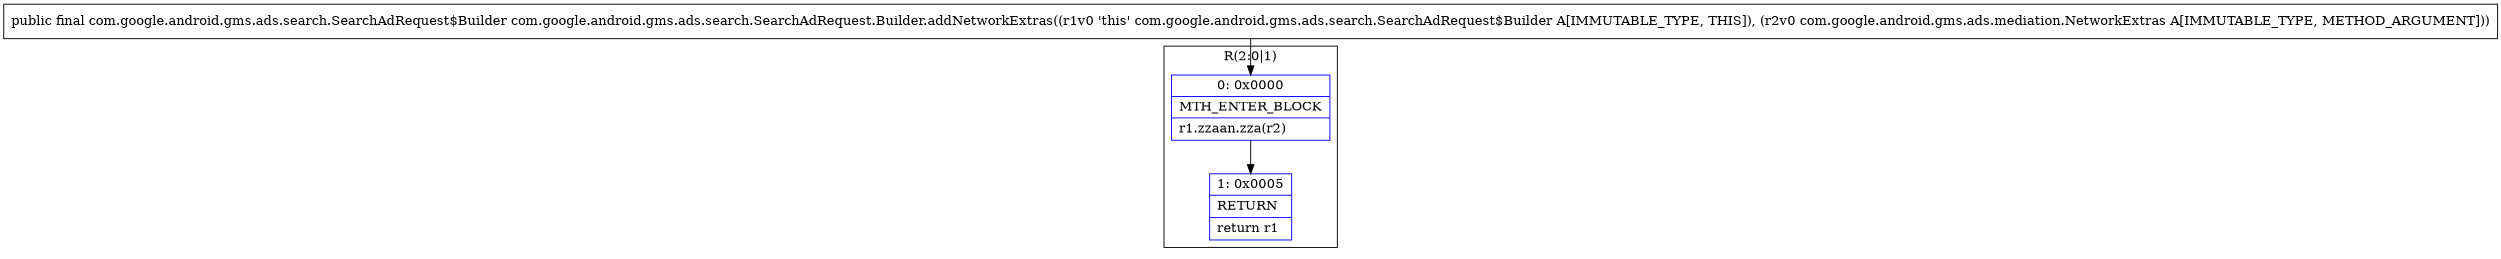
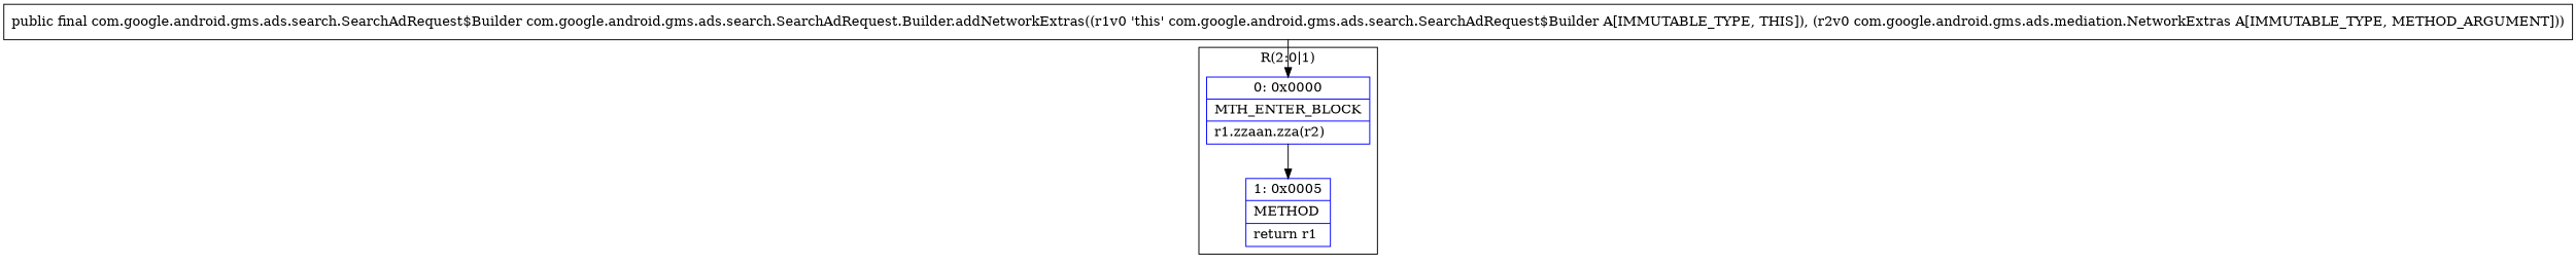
  digraph {
    node [color=blue shape=record]
    n1 [label="{0\:\ 0x0000|MTH_ENTER_BLOCK\l|r1.zzaan.zza(r2)\l}"]
-   n2 [label="{1\:\ 0x0005|RETURN\l|return r1\l}"]
+   n2 [label="{1\:\ 0x0005|METHOD\l|return r1\l}"]
    n3 [label="{public final com.google.android.gms.ads.search.SearchAdRequest$Builder com.google.android.gms.ads.search.SearchAdRequest.Builder.addNetworkExtras((r1v0 'this' com.google.android.gms.ads.search.SearchAdRequest$Builder A[IMMUTABLE_TYPE, THIS]), (r2v0 com.google.android.gms.ads.mediation.NetworkExtras A[IMMUTABLE_TYPE, METHOD_ARGUMENT])) }" color=""]
    subgraph cluster_1 {
      label="R(2:0|1)"
      n1
      n2
    }
    n1 -> n2
    n3 -> n1
  }
